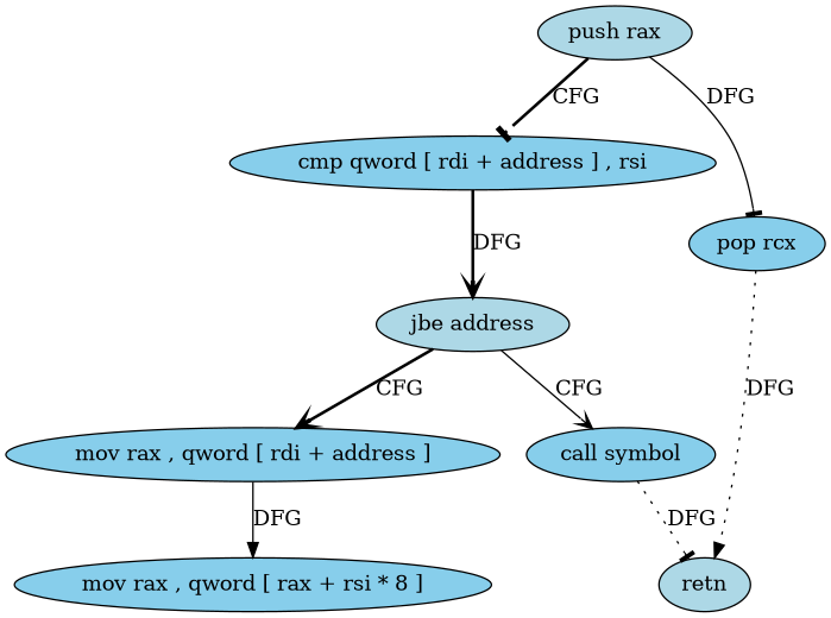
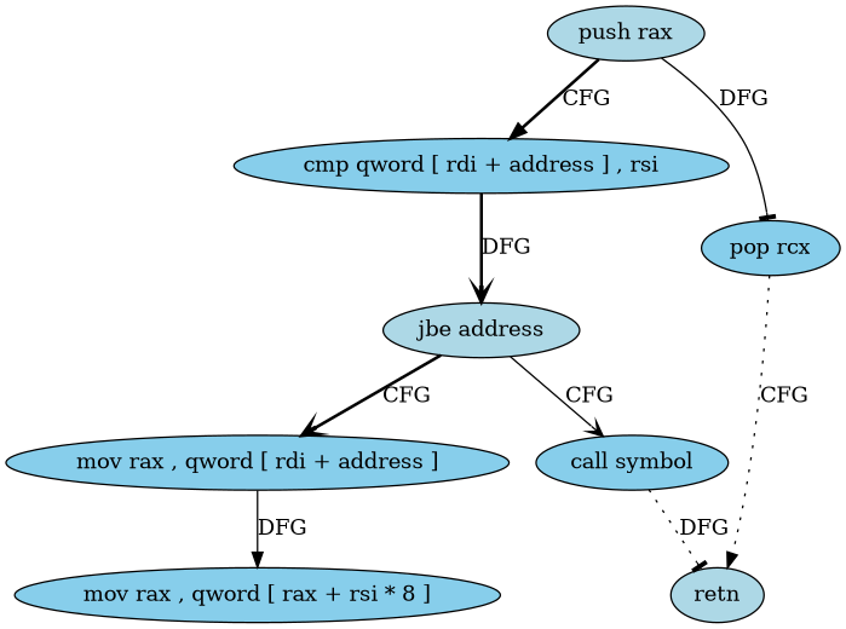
  digraph {
    node [fillcolor=skyblue style=filled]
    edge [arrowhead=normal style=bold]
    n1 [fillcolor=lightblue label="push rax"]
    n2 [label="cmp qword [ rdi + address ] , rsi"]
    n3 [label="pop rcx"]
    n4 [fillcolor=lightblue label="jbe address"]
    n5 [fillcolor=lightblue label=retn]
    n6 [label="call symbol"]
    n7 [label="mov rax , qword [ rdi + address ]"]
    n8 [label="mov rax , qword [ rax + rsi * 8 ]"]
-   n1 -> n2 [arrowhead=tee label=CFG]
+   n1 -> n2 [label=CFG]
    n1 -> n3 [arrowhead=tee label=DFG style=solid]
    n2 -> n4 [arrowhead=vee label=DFG]
-   n3 -> n5 [label=DFG style=dotted]
+   n3 -> n5 [label=CFG style=dotted]
    n4 -> n6 [arrowhead=vee label=CFG style=solid]
    n4 -> n7 [arrowhead=vee label=CFG]
    n6 -> n5 [arrowhead=tee label=DFG style=dotted]
    n7 -> n8 [label=DFG style=solid]
  }
